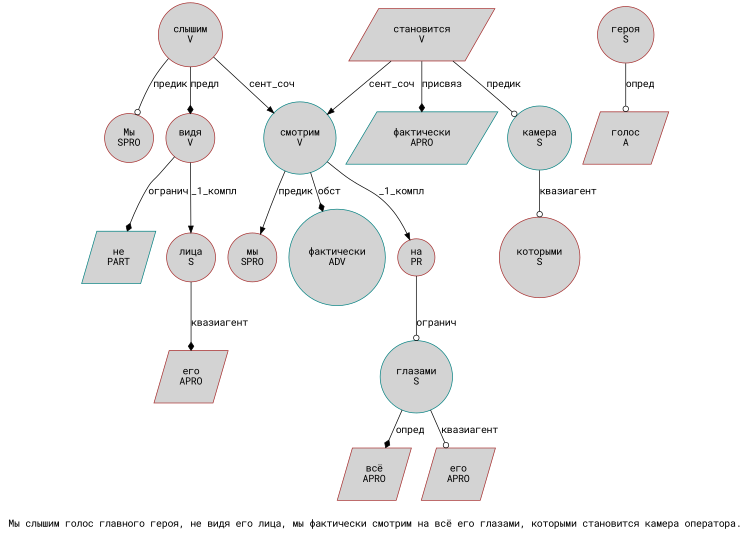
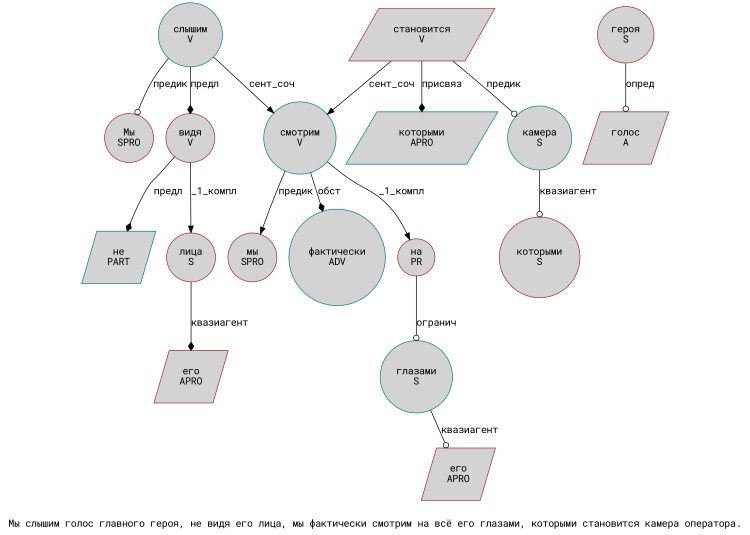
  digraph {
    fontname="Roboto Mono"
    label="Мы слышим голос главного героя, не видя его лица, мы фактически смотрим на всё его глазами, которыми становится камера оператора."
    node [color=brown fillcolor=lightgray fontname="Roboto Mono" penwidth=1 shape=circle style=filled]
    edge [arrowhead=odot fontname="Roboto Mono"]
    n1 [label="Мы\nSPRO"]
-   n2 [label="слышим\nV"]
+   n2 [color=teal label="слышим\nV"]
    n3 [label="видя\nV"]
    n4 [color=teal label="смотрим\nV"]
    n5 [color=teal label="не\nPART" shape=parallelogram]
    n6 [label="лица\nS"]
    n7 [label="мы\nSPRO"]
    n8 [color=teal label="фактически\nADV"]
    n9 [label="на\nPR"]
    n10 [label="героя\nS"]
    n11 [label="голос\nA" shape=parallelogram]
    n12 [label="его\nAPRO" shape=parallelogram]
    n13 [color=teal label="глазами\nS"]
    n14 [label="становится\nV" shape=parallelogram]
-   n15 [color=teal label="фактически\nAPRO" shape=parallelogram]
+   n15 [color=teal label="которыми\nAPRO" shape=parallelogram]
    n16 [color=teal label="камера\nS"]
-   n17 [label="всё\nAPRO" shape=parallelogram]
    n18 [label="его\nAPRO" shape=parallelogram]
    n19 [label="которыми\nS"]
    n2 -> n1 [label="предик"]
    n2 -> n3 [arrowhead=diamond label="предл"]
    n2 -> n4 [arrowhead=normal label="сент_соч"]
-   n3 -> n5 [arrowhead=diamond label="огранич"]
+   n3 -> n5 [arrowhead=diamond label="предл"]
    n3 -> n6 [arrowhead=normal label="_1_компл"]
    n4 -> n7 [arrowhead=normal label="предик"]
    n4 -> n8 [arrowhead=diamond label="обст"]
    n4 -> n9 [arrowhead=normal label="_1_компл"]
    n6 -> n12 [arrowhead=diamond label="квазиагент"]
    n9 -> n13 [label="огранич"]
    n10 -> n11 [label="опред"]
-   n13 -> n17 [arrowhead=diamond label="опред"]
    n13 -> n18 [label="квазиагент"]
    n14 -> n4 [arrowhead=normal label="сент_соч"]
    n14 -> n15 [arrowhead=diamond label="присвяз"]
    n14 -> n16 [label="предик"]
    n16 -> n19 [label="квазиагент"]
  }
